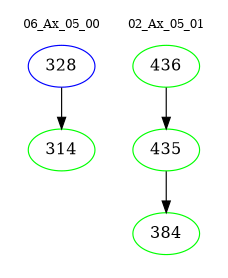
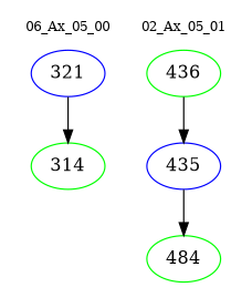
  digraph {
    node [color=green]
    edge [color=black]
-   n1 [color=blue label=328]
+   n1 [color=blue label=321]
    n2 [label=314]
    n3 [label=436]
-   n4 [label=435]
-   n5 [label=384]
+   n4 [color=blue label=435]
+   n5 [label=484]
    subgraph cluster_1 {
      color=white
      fontsize=10
      label="06_Ax_05_00"
      n1
      n2
    }
    subgraph cluster_2 {
      color=white
      fontsize=10
      label="02_Ax_05_01"
      n3
      n4
      n5
    }
    n1 -> n2
    n3 -> n4
    n4 -> n5
  }
